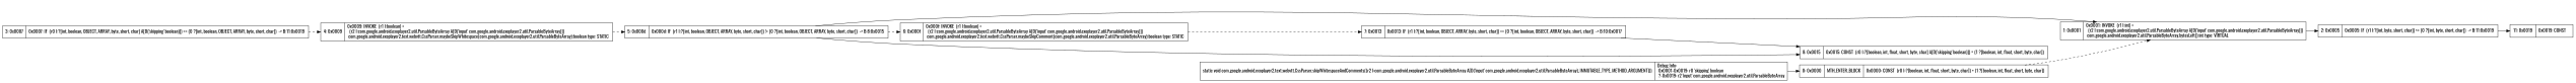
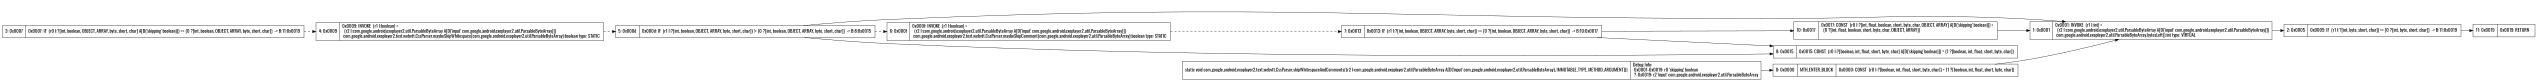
  digraph {
    fontname=Oswald
    rankdir=LR
    node [fontname=Oswald shape=record]
    edge [fontname=Oswald]
    n1 [label="{0\:\ 0x0000|MTH_ENTER_BLOCK\l|0x0000: CONST  (r0 I:?[boolean, int, float, short, byte, char]) = (1 ?[boolean, int, float, short, byte, char]) \l}"]
    n2 [label="{1\:\ 0x0001|0x0001: INVOKE  (r1 I:int) = \l  (r2 I:com.google.android.exoplayer2.util.ParsableByteArray A[D('input' com.google.android.exoplayer2.util.ParsableByteArray)])\l com.google.android.exoplayer2.util.ParsableByteArray.bytesLeft():int type: VIRTUAL \l}"]
    n3 [label="{2\:\ 0x0005|0x0005: IF  (r1 I:?[int, byte, short, char]) \<= (0 ?[int, byte, short, char])  \-\> B:11:0x0019 \l}"]
-   n4 [label="{11\:\ 0x0019|0x0019: CONST   \l}"]
+   n4 [label="{11\:\ 0x0019|0x0019: RETURN   \l}"]
    n5 [label="{3\:\ 0x0007|0x0007: IF  (r0 I:?[int, boolean, OBJECT, ARRAY, byte, short, char] A[D('skipping' boolean)]) == (0 ?[int, boolean, OBJECT, ARRAY, byte, short, char])  \-\> B:11:0x0019 \l}"]
    n6 [label="{4\:\ 0x0009|0x0009: INVOKE  (r1 I:boolean) = \l  (r2 I:com.google.android.exoplayer2.util.ParsableByteArray A[D('input' com.google.android.exoplayer2.util.ParsableByteArray)])\l com.google.android.exoplayer2.text.webvtt.CssParser.maybeSkipWhitespace(com.google.android.exoplayer2.util.ParsableByteArray):boolean type: STATIC \l}"]
    n7 [label="{5\:\ 0x000d|0x000d: IF  (r1 I:?[int, boolean, OBJECT, ARRAY, byte, short, char]) != (0 ?[int, boolean, OBJECT, ARRAY, byte, short, char])  \-\> B:8:0x0015 \l}"]
    n8 [label="{6\:\ 0x000f|0x000f: INVOKE  (r1 I:boolean) = \l  (r2 I:com.google.android.exoplayer2.util.ParsableByteArray A[D('input' com.google.android.exoplayer2.util.ParsableByteArray)])\l com.google.android.exoplayer2.text.webvtt.CssParser.maybeSkipComment(com.google.android.exoplayer2.util.ParsableByteArray):boolean type: STATIC \l}"]
    n9 [label="{8\:\ 0x0015|0x0015: CONST  (r0 I:?[boolean, int, float, short, byte, char] A[D('skipping' boolean)]) = (1 ?[boolean, int, float, short, byte, char]) \l}"]
    n10 [label="{7\:\ 0x0013|0x0013: IF  (r1 I:?[int, boolean, OBJECT, ARRAY, byte, short, char]) == (0 ?[int, boolean, OBJECT, ARRAY, byte, short, char])  \-\> B:10:0x0017 \l}"]
+   n11 [label="{10\:\ 0x0017|0x0017: CONST  (r0 I:?[int, float, boolean, short, byte, char, OBJECT, ARRAY] A[D('skipping' boolean)]) = \l  (0 ?[int, float, boolean, short, byte, char, OBJECT, ARRAY])\l \l}"]
    n12 [label="{static void com.google.android.exoplayer2.text.webvtt.CssParser.skipWhitespaceAndComments((r2 I:com.google.android.exoplayer2.util.ParsableByteArray A[D('input' com.google.android.exoplayer2.util.ParsableByteArray), IMMUTABLE_TYPE, METHOD_ARGUMENT]))  | Debug Info:\l  0x0001\-0x0019: r0 'skipping' boolean\l  ?\-0x0019: r2 'input' com.google.android.exoplayer2.util.ParsableByteArray\l}"]
-   n1 -> n2 [style=dashed]
+   n1 -> n2
    n2 -> n3
    n3 -> n4
    n5 -> n6 [style=dashed]
    n6 -> n7 [style=dashed]
    n7 -> n2
    n7 -> n8 [style=dashed]
    n7 -> n9
    n8 -> n10 [style=dashed]
    n10 -> n9 [style=solid]
+   n10 -> n11
+   n11 -> n2
    n12 -> n1
  }
